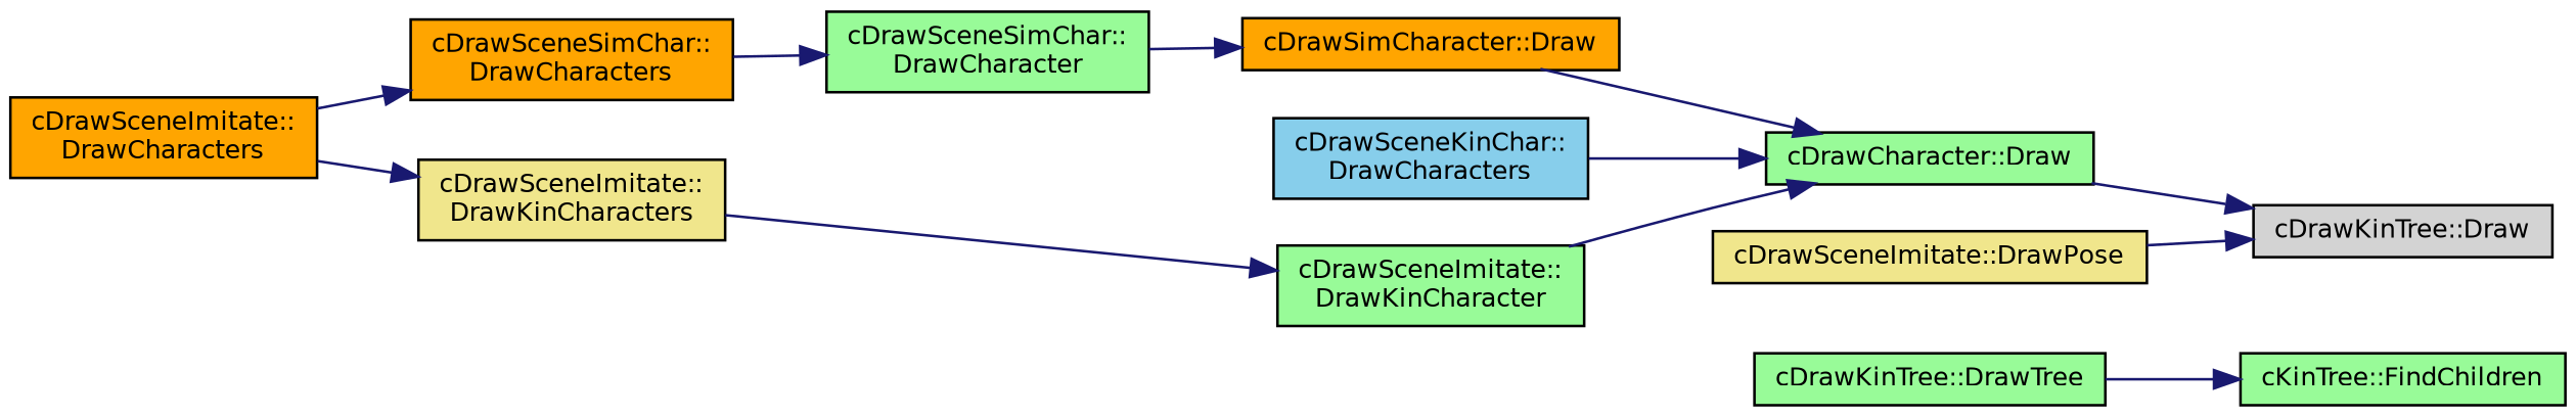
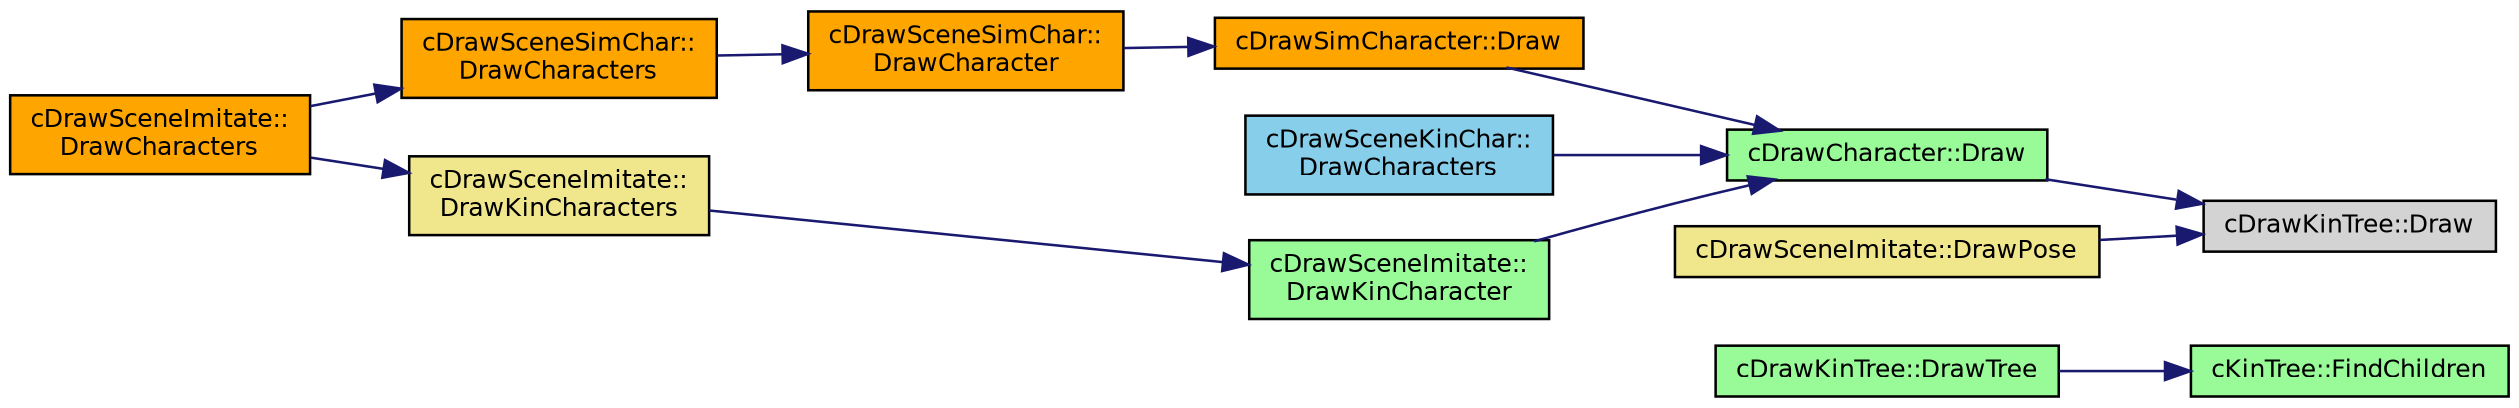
  digraph {
    rankdir=RL
    node [color=black fillcolor=palegreen fontname=Helvetica fontsize=10 shape=record style=filled]
    edge [color=midnightblue dir=back fontname=Helvetica fontsize=10 labelfontname=Helvetica labelfontsize=10 style=solid]
    n1 [fontcolor=black height=0.2 label="cKinTree::FindChildren" width=0.4]
    n2 [height=0.2 label="cDrawKinTree::DrawTree" width=0.4]
    n3 [fillcolor=lightgrey height=0.2 label="cDrawKinTree::Draw" width=0.4]
    n4 [height=0.2 label="cDrawCharacter::Draw" width=0.4]
    n5 [fillcolor=khaki height=0.2 label="cDrawSceneImitate::DrawPose" width=0.4]
    n6 [fillcolor=orange height=0.2 label="cDrawSimCharacter::Draw" width=0.4]
    n7 [fillcolor=skyblue height=0.2 label="cDrawSceneKinChar::\lDrawCharacters" width=0.4]
    n8 [height=0.2 label="cDrawSceneImitate::\lDrawKinCharacter" width=0.4]
-   n9 [height=0.2 label="cDrawSceneSimChar::\lDrawCharacter" width=0.4]
+   n9 [fillcolor=orange height=0.2 label="cDrawSceneSimChar::\lDrawCharacter" width=0.4]
    n10 [fillcolor=khaki height=0.2 label="cDrawSceneImitate::\lDrawKinCharacters" width=0.4]
    n11 [fillcolor=orange height=0.2 label="cDrawSceneSimChar::\lDrawCharacters" width=0.4]
    n12 [fillcolor=orange height=0.2 label="cDrawSceneImitate::\lDrawCharacters" width=0.4]
    n1 -> n2
    n3 -> n4
    n3 -> n5
    n4 -> n6
    n4 -> n7
    n4 -> n8
    n6 -> n9
    n8 -> n10
    n9 -> n11
    n10 -> n12
    n11 -> n12
  }
